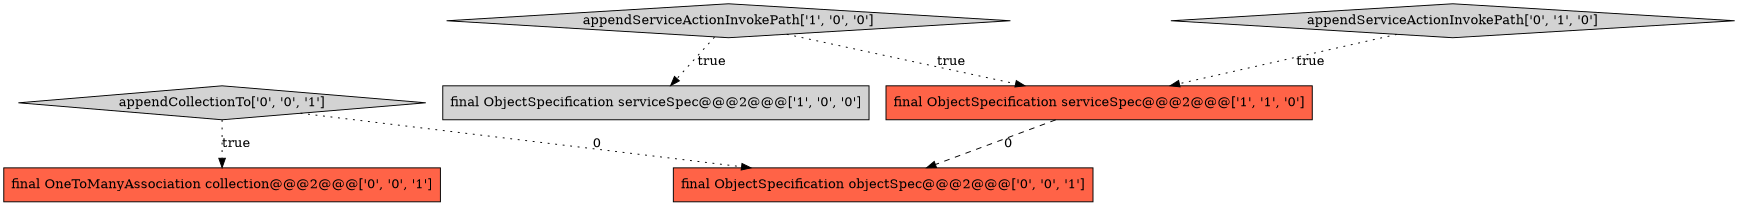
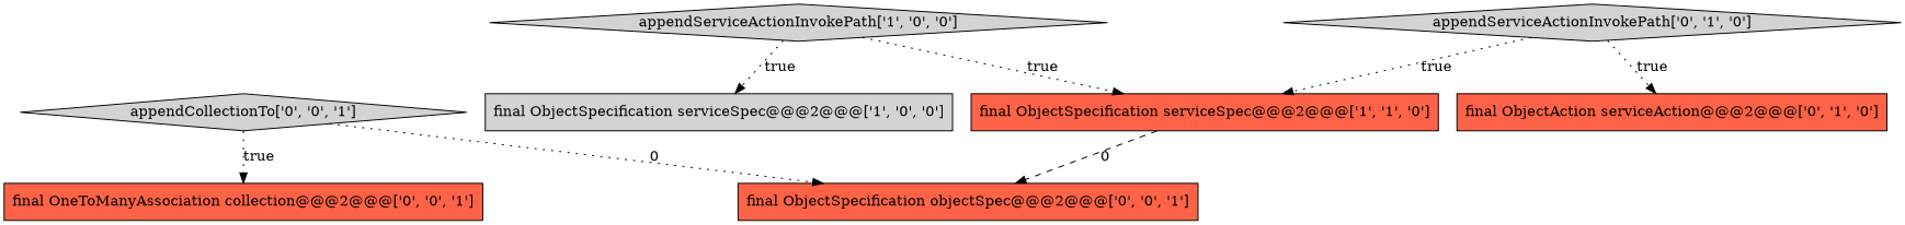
  digraph {
    node [fillcolor=tomato shape=box style=filled]
    edge [style=dotted]
    n1 [label="final OneToManyAssociation collection@@@2@@@['0', '0', '1']"]
    n2 [fillcolor=lightgray label="appendServiceActionInvokePath['1', '0', '0']" shape=diamond]
    n3 [label="final ObjectSpecification serviceSpec@@@2@@@['1', '1', '0']"]
    n4 [fillcolor=lightgray label="final ObjectSpecification serviceSpec@@@2@@@['1', '0', '0']"]
    n5 [label="final ObjectSpecification objectSpec@@@2@@@['0', '0', '1']"]
+   n6 [label="final ObjectAction serviceAction@@@2@@@['0', '1', '0']"]
    n7 [fillcolor=lightgray label="appendServiceActionInvokePath['0', '1', '0']" shape=diamond]
    n8 [fillcolor=lightgray label="appendCollectionTo['0', '0', '1']" shape=diamond]
    n2 -> n3 [label=true]
    n2 -> n4 [label=true]
    n3 -> n5 [label=0 style=dashed]
    n7 -> n3 [label=true]
+   n7 -> n6 [label=true]
    n8 -> n1 [label=true]
    n8 -> n5 [label=0]
  }
